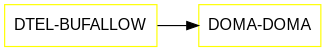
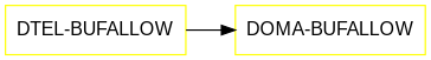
  digraph {
    rankdir=LR
    fontname="Liberation Sans"
    node [color=yellow shape=box fontname="Liberation Sans"]
    "DTEL-BUFALLOW"
-   "DOMA-BUFALLOW" [label="DOMA-DOMA"]
+   "DOMA-BUFALLOW"
    "DTEL-BUFALLOW" -> "DOMA-BUFALLOW" [fontname="Liberation Sans"]
  }
